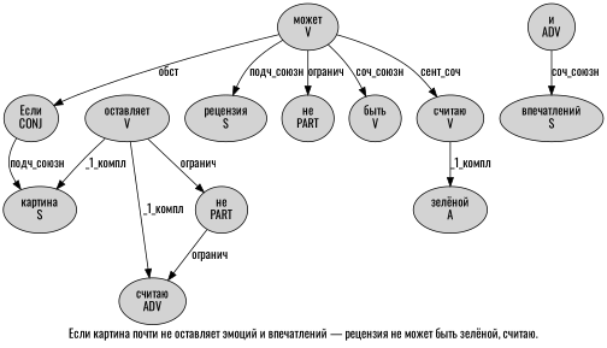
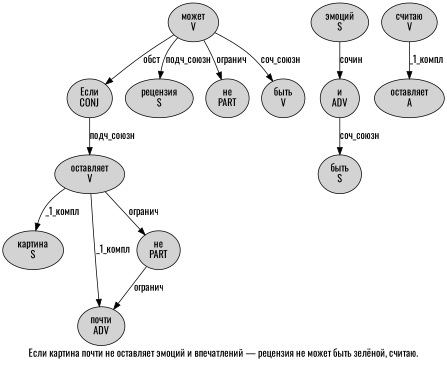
  digraph {
    fontname=Oswald
    label="Если картина почти не оставляет эмоций и впечатлений — рецензия не может быть зелёной, считаю."
    node [fillcolor=lightgray fontname=Oswald penwidth=1 shape=ellipse style=filled]
    edge [fontname=Oswald]
    n1 [label="Если\nCONJ"]
    n2 [label="оставляет\nV"]
    n3 [label="картина\nS"]
-   n4 [label="считаю\nADV"]
+   n4 [label="почти\nADV"]
    n5 [label="не\nPART"]
+   n6 [label="эмоций\nS"]
    n7 [label="и\nADV"]
-   n8 [label="впечатлений\nS"]
+   n8 [label="быть\nS"]
    n9 [label="рецензия\nS"]
    n10 [label="не\nPART"]
    n11 [label="может\nV"]
    n12 [label="быть\nV"]
    n13 [label="считаю\nV"]
-   n14 [label="зелёной\nA"]
-   n1 -> n3 [label="подч_союзн"]
+   n14 [label="оставляет\nA"]
+   n1 -> n2 [label="подч_союзн"]
    n2 -> n3 [label="_1_компл"]
    n2 -> n4 [label="_1_компл"]
    n2 -> n5 [label="огранич"]
    n5 -> n4 [label="огранич"]
+   n6 -> n7 [label="сочин"]
    n7 -> n8 [label="соч_союзн"]
    n11 -> n1 [label="обст"]
    n11 -> n9 [label="подч_союзн"]
    n11 -> n10 [label="огранич"]
    n11 -> n12 [label="соч_союзн"]
-   n11 -> n13 [label="сент_соч"]
    n13 -> n14 [label="_1_компл"]
  }
